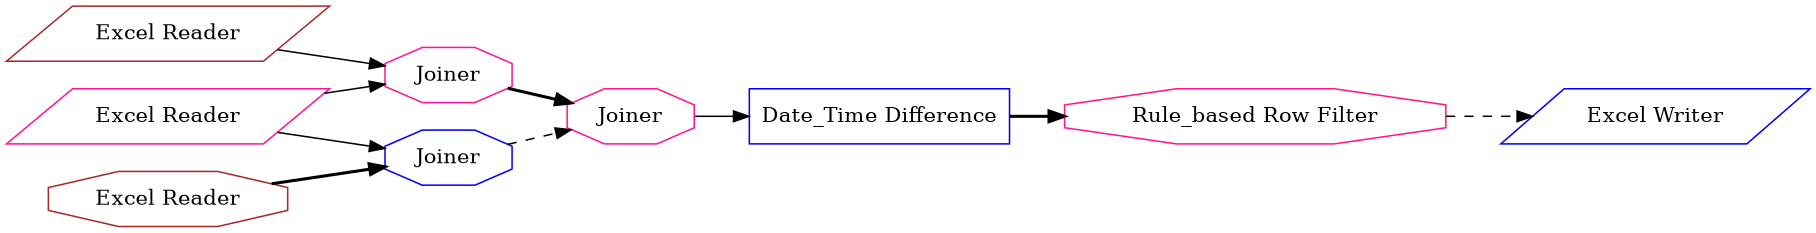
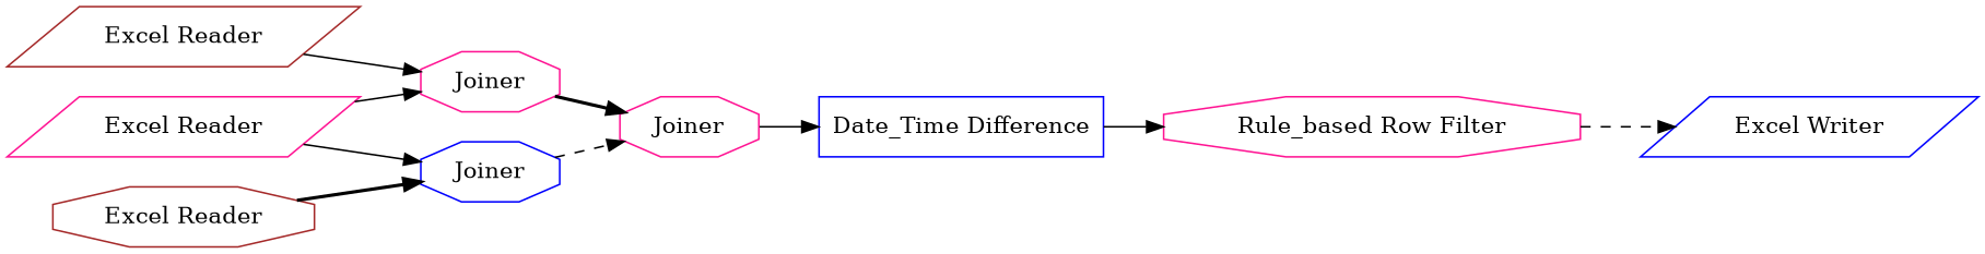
  digraph {
    rankdir=LR
    node [color=deeppink shape=octagon]
    edge [style=solid]
    n1 [label=Joiner]
    n2 [color=blue label="Date_Time Difference" shape=box]
    n3 [label="Rule_based Row Filter"]
    n4 [color=blue label="Excel Writer" shape=parallelogram]
    n5 [label=Joiner]
    n6 [color=brown label="Excel Reader"]
    n7 [color=blue label=Joiner]
    n8 [label="Excel Reader" shape=parallelogram]
    n9 [color=brown label="Excel Reader" shape=parallelogram]
    n1 -> n2
-   n2 -> n3 [style=bold]
+   n2 -> n3
    n3 -> n4 [style=dashed]
    n5 -> n1 [style=bold]
    n6 -> n7 [style=bold]
    n7 -> n1 [style=dashed]
    n8 -> n5
    n8 -> n7
    n9 -> n5
  }
